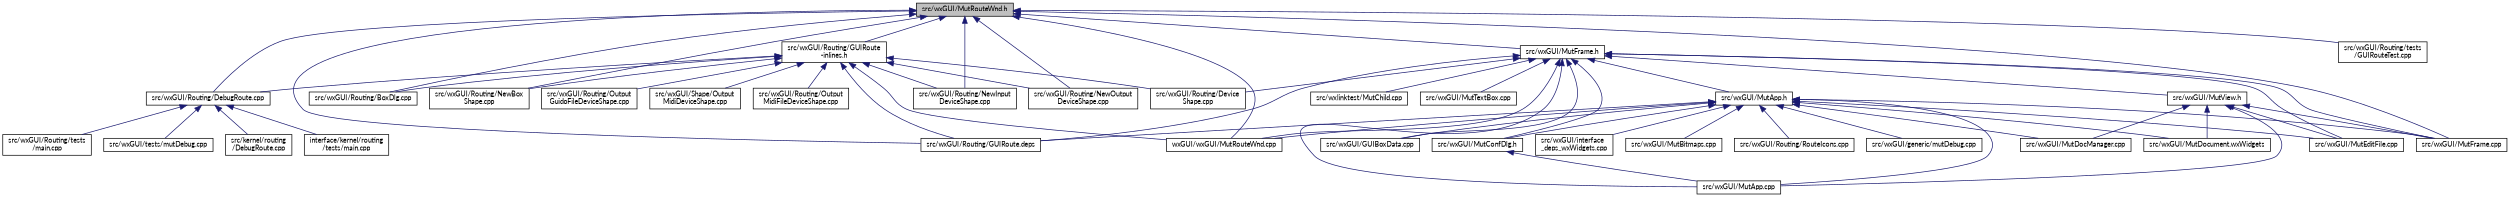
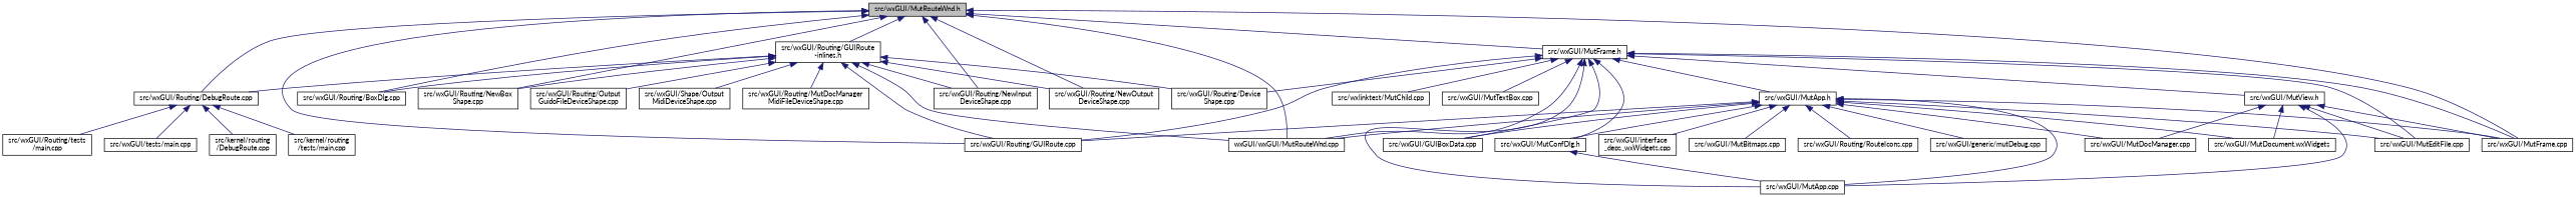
  digraph {
    fontname=Lato
    node [color=black fillcolor=white fontname=Lato fontsize=10 shape=record style=filled]
    edge [color=midnightblue dir=back fontname=Lato fontsize=10 labelfontname=Sans labelfontsize=10 style=solid]
    n1 [fillcolor=grey75 fontcolor=black height=0.2 label="src/wxGUI/MutRouteWnd.h" width=0.4]
    n2 [height=0.2 label="src/wxGUI/MutFrame.h" width=0.4]
    n3 [height=0.2 label="src/wxGUI/MutFrame.cpp" width=0.4]
    n4 [height=0.2 label="wxGUI/wxGUI/MutRouteWnd.cpp" width=0.4]
-   n5 [height=0.2 label="src/wxGUI/Routing/GUIRoute.deps" width=0.4]
+   n5 [height=0.2 label="src/wxGUI/Routing/GUIRoute.cpp" width=0.4]
    n6 [height=0.2 label="src/wxGUI/Routing/GUIRoute\l-inlines.h" width=0.4]
    n7 [height=0.2 label="src/wxGUI/Routing/BoxDlg.cpp" width=0.4]
    n8 [height=0.2 label="src/wxGUI/Routing/DebugRoute.cpp" width=0.4]
    n9 [height=0.2 label="src/wxGUI/Routing/NewBox\lShape.cpp" width=0.4]
    n10 [height=0.2 label="src/wxGUI/Routing/NewInput\lDeviceShape.cpp" width=0.4]
    n11 [height=0.2 label="src/wxGUI/Routing/NewOutput\lDeviceShape.cpp" width=0.4]
-   n12 [height=0.2 label="src/wxGUI/Routing/tests\l/GUIRouteTest.cpp" width=0.4]
    n13 [height=0.2 label="src/wxGUI/MutApp.h" width=0.4]
    n14 [height=0.2 label="src/wxGUI/GUIBoxData.cpp" width=0.4]
    n15 [height=0.2 label="src/wxGUI/MutApp.cpp" width=0.4]
    n16 [height=0.2 label="src/wxGUI/MutConfDlg.h" width=0.4]
    n17 [height=0.2 label="src/wxGUI/MutEditFile.cpp" width=0.4]
    n18 [height=0.2 label="src/wxGUI/MutView.h" width=0.4]
    n19 [height=0.2 label="src/wxlinktest/MutChild.cpp" width=0.4]
    n20 [height=0.2 label="src/wxGUI/MutTextBox.cpp" width=0.4]
    n21 [height=0.2 label="src/wxGUI/Routing/Device\lShape.cpp" width=0.4]
    n22 [height=0.2 label="src/wxGUI/Routing/Output\lGuidoFileDeviceShape.cpp" width=0.4]
    n23 [height=0.2 label="src/wxGUI/Shape/Output\lMidiDeviceShape.cpp" width=0.4]
-   n24 [height=0.2 label="src/wxGUI/Routing/Output\lMidiFileDeviceShape.cpp" width=0.4]
+   n24 [height=0.2 label="src/wxGUI/Routing/MutDocManager\lMidiFileDeviceShape.cpp" width=0.4]
    n25 [height=0.2 label="src/kernel/routing\l/DebugRoute.cpp" width=0.4]
-   n26 [height=0.2 label="interface/kernel/routing\l/tests/main.cpp" width=0.4]
+   n26 [height=0.2 label="src/kernel/routing\l/tests/main.cpp" width=0.4]
    n27 [height=0.2 label="src/wxGUI/Routing/tests\l/main.cpp" width=0.4]
-   n28 [height=0.2 label="src/wxGUI/tests/mutDebug.cpp" width=0.4]
+   n28 [height=0.2 label="src/wxGUI/tests/main.cpp" width=0.4]
    n29 [height=0.2 label="src/wxGUI/generic/mutDebug.cpp" width=0.4]
    n30 [height=0.2 label="src/wxGUI/interface\l_deps_wxWidgets.cpp" width=0.4]
    n31 [height=0.2 label="src/wxGUI/MutBitmaps.cpp" width=0.4]
    n32 [height=0.2 label="src/wxGUI/MutDocManager.cpp" width=0.4]
    n33 [height=0.2 label="src/wxGUI/MutDocument.wxWidgets" width=0.4]
    n34 [height=0.2 label="src/wxGUI/Routing/RouteIcons.cpp" width=0.4]
    n1 -> n2
    n1 -> n3
    n1 -> n4
    n1 -> n5
    n1 -> n6
    n1 -> n7
    n1 -> n8
    n1 -> n9
    n1 -> n10
    n1 -> n11
-   n1 -> n12
    n2 -> n3
    n2 -> n4
    n2 -> n5
    n2 -> n13
    n2 -> n14
    n2 -> n15
    n2 -> n16
    n2 -> n17
    n2 -> n18
    n2 -> n19
    n2 -> n20
    n2 -> n21
    n6 -> n4
    n6 -> n5
    n6 -> n7
    n6 -> n8
    n6 -> n9
    n6 -> n10
    n6 -> n11
    n6 -> n21
    n6 -> n22
    n6 -> n23
    n6 -> n24
    n8 -> n25
    n8 -> n26
    n8 -> n27
    n8 -> n28
    n13 -> n3
    n13 -> n4
    n13 -> n5
    n13 -> n14
    n13 -> n15
    n13 -> n16
    n13 -> n17
    n13 -> n29
    n13 -> n30
    n13 -> n31
    n13 -> n32
    n13 -> n33
    n13 -> n34
    n16 -> n15
    n18 -> n3
    n18 -> n15
    n18 -> n17
    n18 -> n32
    n18 -> n33
  }
